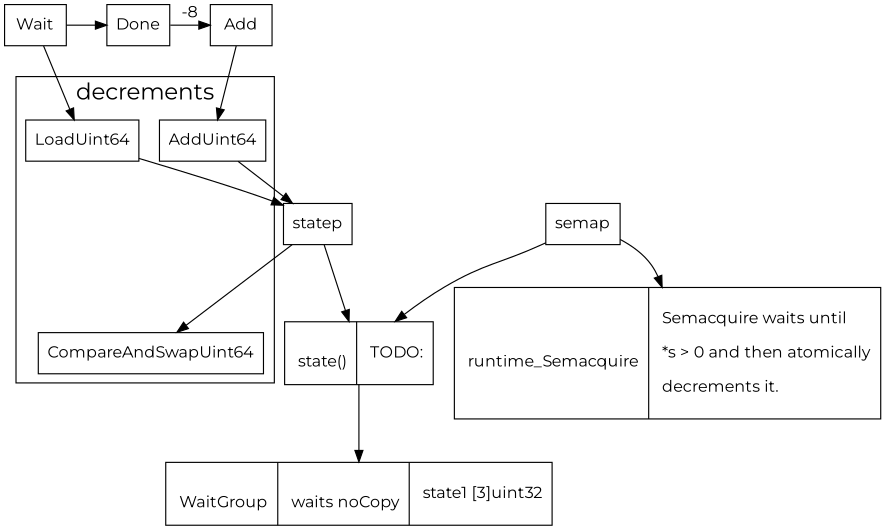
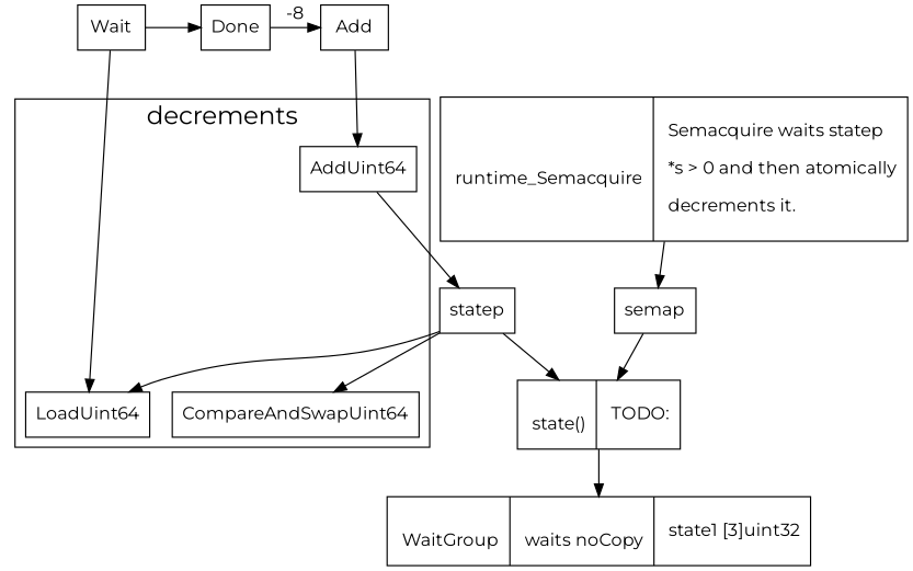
  digraph {
    fontname=Montserrat
    newrank=true
    rankdir=TB
    node [fontname=Montserrat shape=box]
    edge [fontname=Montserrat]
    Add
    Done
    Wait
    AddUint64
    LoadUint64
    CompareAndSwapUint64
    statep
    n8 [label="{{\n      WaitGroup|\n        waits noCopy\l|\n        state1 [3]uint32\l\n    }}" shape=record]
    n9 [label="{{\n      state()|\n        TODO:\l\n    }}" shape=record]
-   n10 [label="{{\n      runtime_Semacquire|\n        Semacquire waits until \l \n        *s \> 0 and then atomically\l \n        decrements it.\l\n    }}" shape=record]
+   n10 [label="{{\n      runtime_Semacquire|\n        Semacquire waits statep \l \n        *s \> 0 and then atomically\l \n        decrements it.\l\n    }}" shape=record]
    semap
    subgraph sub_1 {
      rank=same
      Add
      Done
      Wait
    }
    subgraph cluster_2 {
      fontsize=20
      label=decrements
      AddUint64
      LoadUint64
      CompareAndSwapUint64
    }
    Add -> AddUint64
    Done -> Add [label=-8]
    Wait -> Done
    Wait -> LoadUint64
    AddUint64 -> statep
-   LoadUint64 -> statep
+   statep -> LoadUint64
    statep -> CompareAndSwapUint64
    statep -> n9
    n9 -> n8
-   semap -> n10
+   n10 -> semap
    semap -> n9
  }
